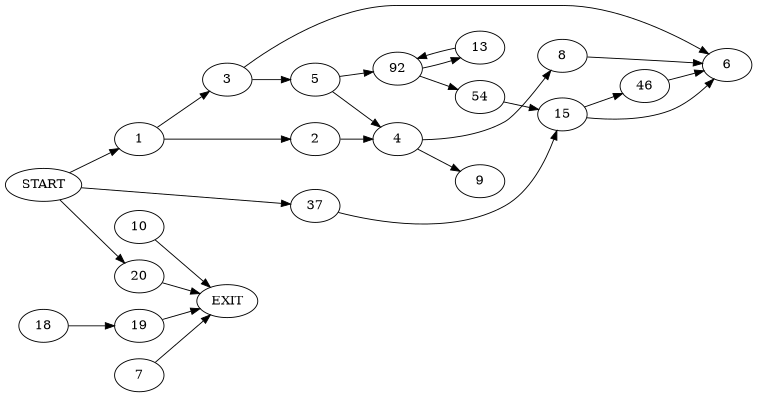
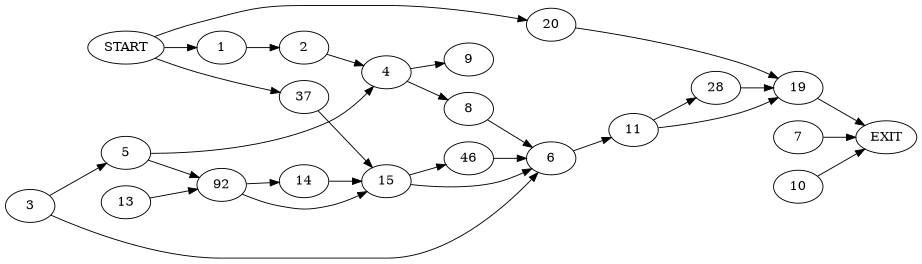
  digraph {
    rankdir=LR
    n1 [label=START]
    1
    n3 [label=37]
    20
    2
    3
    n7 [label=EXIT]
    7
    15
    4
    5
    6
    8
    9
    n15 [label=92]
+   11
    13
-   14 [label=54]
+   14
    10
-   18
+   18 [label=28]
    19
    n22 [label=46]
    n1 -> 1
    n1 -> n3
    n1 -> 20
    1 -> 2
-   1 -> 3
    n3 -> 15
-   20 -> n7
+   20 -> 19
    2 -> 4
    3 -> 5
    3 -> 6
    7 -> n7
    15 -> 6
    15 -> n22
    4 -> 8
    4 -> 9
    5 -> 4
    5 -> n15
+   6 -> 11
    8 -> 6
-   n15 -> 13
+   n15 -> 15
    n15 -> 14
+   11 -> 18
+   11 -> 19
    13 -> n15
    14 -> 15
    10 -> n7
    18 -> 19
    19 -> n7
    n22 -> 6
  }
